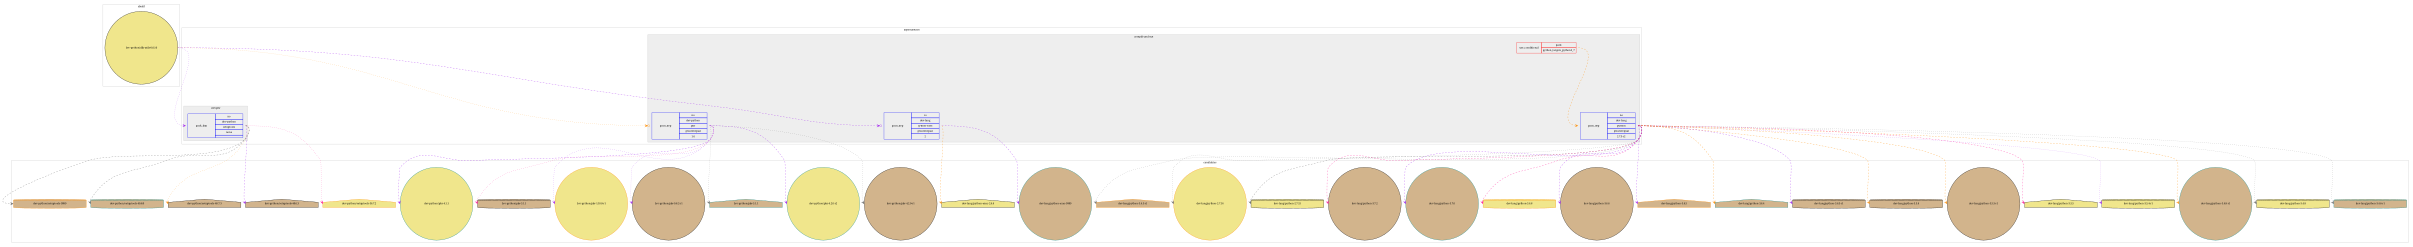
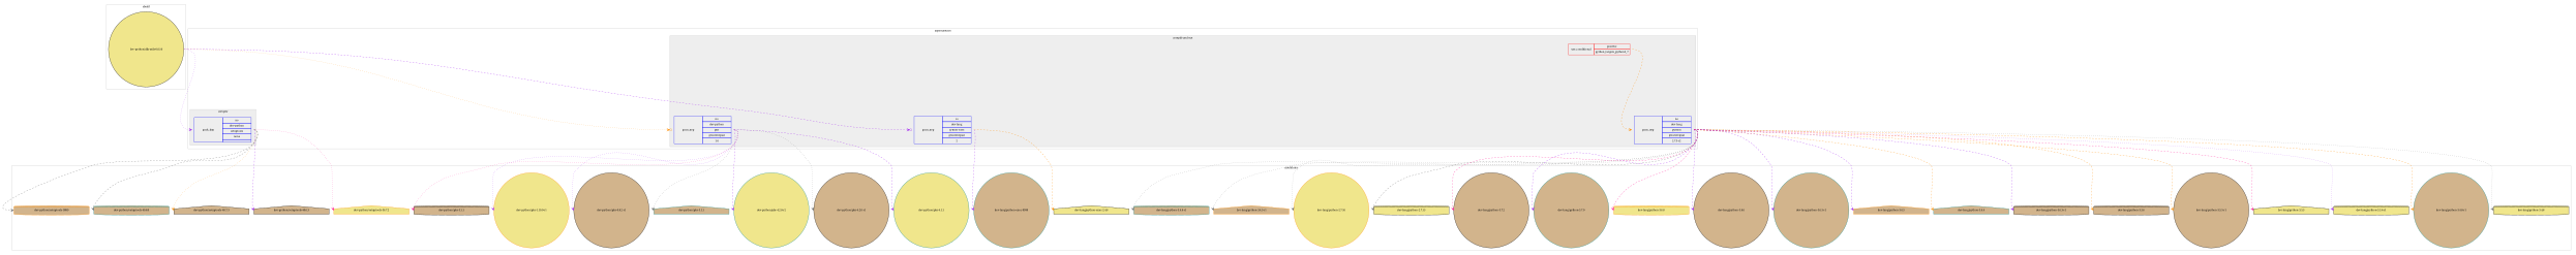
  digraph {
    compound=true
    concentrate=true
    fontname="Noto Serif"
    fontsize=10
    newrank=true
    rankdir=TB
    ranksep=1.5
    node [color=black fillcolor=tan fontname="Noto Serif" fontsize=10 shape=circle style=filled]
    edge [arrowhead=vee color=purple fontname="Noto Serif" headport=w style=dashed tailport=e weight=100]
    n1 [fillcolor=khaki label="dev-python/dib-utils-0.0.10" width=4]
    n2 [color=blue label=<<TABLE BORDER="0" CELLBORDER="1" CELLSPACING="0" CELLPADDING="4" WIDTH="220"><TR><TD ROWSPAN="6" CELLPADDING="30">pack_dep</TD></TR><TR><TD WIDTH="110">no</TD></TR><TR><TD>dev-python</TD></TR><TR><TD>setuptools</TD></TR><TR><TD>none</TD></TR><TR><TD></TD></TR></TABLE>> shape=none fillcolor="" style=""]
    n3 [color=blue label=<<TABLE BORDER="0" CELLBORDER="1" CELLSPACING="0" CELLPADDING="4" WIDTH="220"><TR><TD ROWSPAN="6" CELLPADDING="30">pack_dep</TD></TR><TR><TD WIDTH="110">no</TD></TR><TR><TD>dev-lang</TD></TR><TR><TD>python</TD></TR><TR><TD>greaterequal</TD></TR><TR><TD>2.7.5-r2</TD></TR></TABLE>> shape=none fillcolor="" style=""]
-   n4 [color=red label=<<TABLE BORDER="0" CELLBORDER="1" CELLSPACING="0" CELLPADDING="4"><TR><TD ROWSPAN="3" CELLPADDING="10">use_conditional</TD></TR><TR><TD>pack</TD></TR><TR><TD>python_targets_python2_7</TD></TR></TABLE>> shape=none fillcolor="" style=""]
+   n4 [color=red label=<<TABLE BORDER="0" CELLBORDER="1" CELLSPACING="0" CELLPADDING="4"><TR><TD ROWSPAN="3" CELLPADDING="10">use_conditional</TD></TR><TR><TD>positive</TD></TR><TR><TD>python_targets_python2_7</TD></TR></TABLE>> shape=none fillcolor="" style=""]
    n5 [color=blue label=<<TABLE BORDER="0" CELLBORDER="1" CELLSPACING="0" CELLPADDING="4" WIDTH="220"><TR><TD ROWSPAN="6" CELLPADDING="30">pack_dep</TD></TR><TR><TD WIDTH="110">no</TD></TR><TR><TD>dev-lang</TD></TR><TR><TD>python-exec</TD></TR><TR><TD>greaterequal</TD></TR><TR><TD>2</TD></TR></TABLE>> shape=none fillcolor="" style=""]
    n6 [color=blue label=<<TABLE BORDER="0" CELLBORDER="1" CELLSPACING="0" CELLPADDING="4" WIDTH="220"><TR><TD ROWSPAN="6" CELLPADDING="30">pack_dep</TD></TR><TR><TD WIDTH="110">no</TD></TR><TR><TD>dev-python</TD></TR><TR><TD>pbr</TD></TR><TR><TD>greaterequal</TD></TR><TR><TD>1.6</TD></TR></TABLE>> shape=none fillcolor="" style=""]
    n7 [color=darkorange fillcolor=khaki label="dev-python/setuptools-36.7.2" shape=house width=4]
    n8 [label="dev-python/setuptools-40.6.3" shape=house width=4]
    n9 [label="dev-python/setuptools-40.7.3" shape=house width=4]
    n10 [color=teal label="dev-python/setuptools-40.8.0" shape=cylinder width=4]
    n11 [color=darkorange label="dev-python/setuptools-9999" shape=cylinder width=4]
    n12 [fillcolor=khaki label="dev-lang/python-2.7.15" shape=cylinder width=4]
    n13 [color=darkorange fillcolor=khaki label="dev-lang/python-2.7.16" width=4]
    n14 [color=darkorange label="dev-lang/python-3.4.5-r1" shape=house width=4]
    n15 [color=teal label="dev-lang/python-3.4.6-r1" shape=cylinder width=4]
    n16 [fillcolor=khaki label="dev-lang/python-3.4.8" shape=cylinder width=4]
    n17 [color=teal label="dev-lang/python-3.4.8-r1" width=4]
    n18 [fillcolor=khaki label="dev-lang/python-3.5.4-r1" shape=cylinder width=4]
    n19 [fillcolor=khaki label="dev-lang/python-3.5.5" shape=house width=4]
    n20 [label="dev-lang/python-3.5.5-r1" width=4]
    n21 [label="dev-lang/python-3.5.6" shape=cylinder width=4]
    n22 [label="dev-lang/python-3.6.3-r1" shape=cylinder width=4]
    n23 [color=teal label="dev-lang/python-3.6.4" shape=house width=4]
    n24 [color=darkorange label="dev-lang/python-3.6.5" shape=house width=4]
+   n25 [color=teal label="dev-lang/python-3.6.5-r1" width=4]
    n26 [label="dev-lang/python-3.6.6" width=4]
    n27 [color=darkorange fillcolor=khaki label="dev-lang/python-3.6.8" shape=cylinder width=4]
    n28 [color=teal label="dev-lang/python-3.7.0" width=4]
    n29 [label="dev-lang/python-3.7.2" width=4]
    n30 [fillcolor=khaki label="dev-lang/python-exec-2.4.6" shape=house width=4]
    n31 [color=teal label="dev-lang/python-exec-9999" width=4]
    n32 [label="dev-python/pbr-0.8.2-r1" width=4]
    n33 [color=darkorange fillcolor=khaki label="dev-python/pbr-1.10.0-r1" width=4]
    n34 [label="dev-python/pbr-3.1.1" shape=cylinder width=4]
    n35 [color=teal fillcolor=khaki label="dev-python/pbr-4.1.1" width=4]
    n36 [label="dev-python/pbr-4.2.0-r1" width=4]
    n37 [color=teal fillcolor=khaki label="dev-python/pbr-4.2.0-r2" width=4]
    n38 [color=teal label="dev-python/pbr-5.1.1" shape=house width=4]
    subgraph cluster_1 {
      color=gray
      label=<<i>dependencies</i>>
      subgraph cluster_2 {
        color=gray
        fillcolor="#eeeeee"
        label=<<i>compile</i>>
        style=filled
        subgraph sub_3 {
          color=gray
          fillcolor="#eeeeee"
          label=<<i>compile</i>>
          style=filled
          n2
        }
      }
      subgraph cluster_4 {
        color=gray
        fillcolor="#eeeeee"
        label=<<i>compile and run</i>>
        style=filled
        subgraph sub_5 {
          color=gray
          fillcolor="#eeeeee"
          label=<<i>compile and run</i>>
          style=filled
          n4
          subgraph sub_6 {
            color=gray
            fillcolor="#eeeeee"
            label=<<i>compile and run</i>>
            style=filled
            n3
          }
        }
        subgraph sub_7 {
          color=gray
          fillcolor="#eeeeee"
          label=<<i>compile and run</i>>
          style=filled
          n5
        }
        subgraph sub_8 {
          color=gray
          fillcolor="#eeeeee"
          label=<<i>compile and run</i>>
          style=filled
          n6
        }
      }
      subgraph cluster_9 {
        color=gray
        fillcolor="#eeeeee"
        label=<<i>run</i>>
        style=filled
      }
    }
    subgraph cluster_10 {
      color=gray
      label=<<i>ebuild</i>>
      rank=same
      n1
    }
    subgraph cluster_11 {
      color=gray
      label=<<i>candidates</i>>
      rank=same
      subgraph sub_12 {
        color=black
        label=<<i>candidates</i>>
        nodesep=1
        rank=same
        n7
        n8
        n9
        n10
        n11
      }
      subgraph sub_13 {
        color=black
        label=<<i>candidates</i>>
        nodesep=1
        rank=same
        n12
        n13
        n14
        n15
        n16
        n17
        n18
        n19
        n20
        n21
        n22
        n23
        n24
+       n25
        n26
        n27
        n28
        n29
      }
      subgraph sub_14 {
        color=black
        label=<<i>candidates</i>>
        nodesep=1
        rank=same
        n30
        n31
      }
      subgraph sub_15 {
        color=black
        label=<<i>candidates</i>>
        nodesep=1
        rank=same
        n32
        n33
        n34
        n35
        n36
        n37
        n38
      }
    }
    n1 -> n2 [style=dotted weight=20]
    n1 -> n5 [arrowhead=odotvee weight=20]
    n1 -> n6 [arrowhead=odotvee color=darkorange style=dotted weight=20]
    n2 -> n7 [color=deeppink style=dotted]
    n2 -> n8
    n2 -> n9 [color=darkorange style=dotted]
    n2 -> n10 [color=gray40]
    n2 -> n11 [color=gray40]
    n3 -> n12 [color=gray40]
    n3 -> n13 [color=gray40 style=dotted]
    n3 -> n14 [color=gray40 style=dotted]
    n3 -> n15 [color=gray40 style=dotted]
    n3 -> n16 [color=gray40 style=dotted]
    n3 -> n17 [color=darkorange]
    n3 -> n18 [style=dotted]
    n3 -> n19 [color=deeppink]
    n3 -> n20 [color=darkorange]
    n3 -> n21 [color=darkorange]
    n3 -> n22
    n3 -> n23 [color=darkorange]
    n3 -> n24
+   n3 -> n25
    n3 -> n26
    n3 -> n27 [color=deeppink]
    n3 -> n28
    n3 -> n29 [color=deeppink]
    n4 -> n3 [color=darkorange weight=20]
    n5 -> n30 [color=darkorange]
    n5 -> n31
    n6 -> n32 [style=dotted]
    n6 -> n33 [style=dotted]
    n6 -> n34 [color=deeppink style=dotted]
    n6 -> n35
    n6 -> n36 [color=gray40 style=dotted]
    n6 -> n37
    n6 -> n38 [color=gray40 style=dotted]
  }
